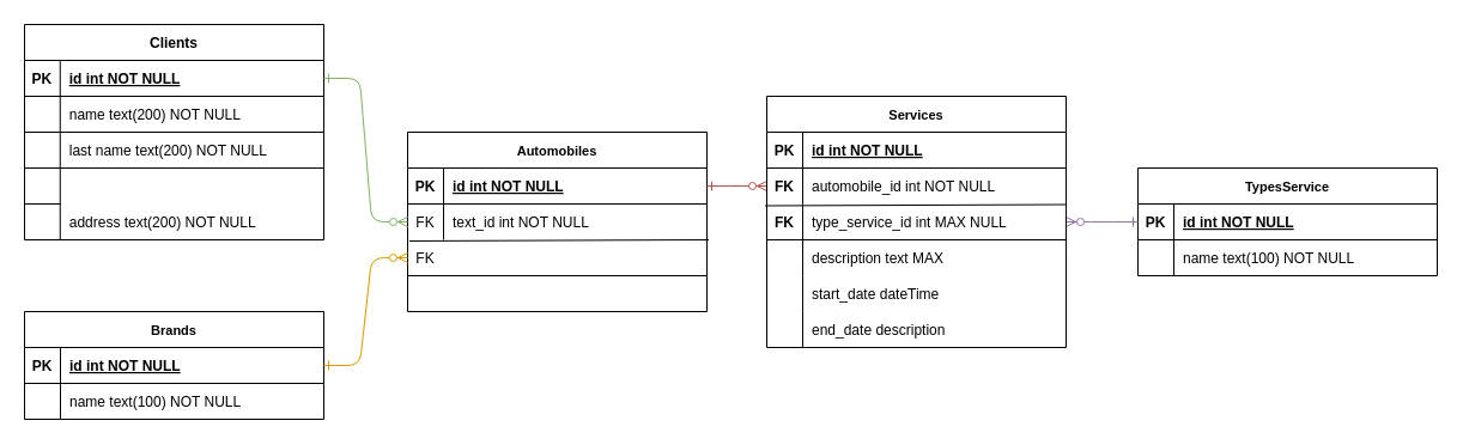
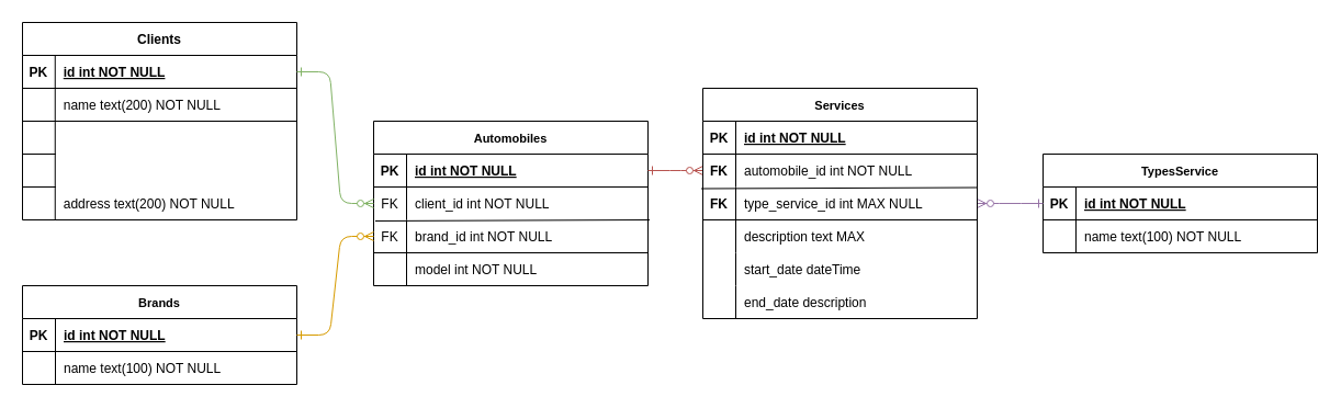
  <mxCell id="0" />
  <mxCell id="1" parent="0" />
  <mxCell id="2" value="" style="edgeStyle=orthogonalEdgeStyle;rounded=0;orthogonalLoop=1;jettySize=auto;html=1;" edge="1" parent="1" source="3"><mxGeometry relative="1" as="geometry" /></mxCell>
  <mxCell id="3" value="Clients" style="shape=table;startSize=30;container=1;collapsible=1;childLayout=tableLayout;fixedRows=1;rowLines=0;fontStyle=1;align=center;resizeLast=1;" vertex="1" parent="1"><mxGeometry x="20" y="20" width="250" height="180" as="geometry" /></mxCell>
  <mxCell id="4" value="" style="shape=partialRectangle;collapsible=0;dropTarget=0;pointerEvents=0;fillColor=none;points=[[0,0.5],[1,0.5]];portConstraint=eastwest;top=0;left=0;right=0;bottom=1;" vertex="1" parent="3"><mxGeometry y="30" width="250" height="30" as="geometry" /></mxCell>
  <mxCell id="5" value="PK" style="shape=partialRectangle;overflow=hidden;connectable=0;fillColor=none;top=0;left=0;bottom=0;right=0;fontStyle=1;" vertex="1" parent="4"><mxGeometry width="29.75" height="30" as="geometry"><mxRectangle width="29.75" height="30" as="alternateBounds" /></mxGeometry></mxCell>
  <mxCell id="6" value="id int NOT NULL " style="shape=partialRectangle;overflow=hidden;connectable=0;fillColor=none;top=0;left=0;bottom=0;right=0;align=left;spacingLeft=6;fontStyle=5;" vertex="1" parent="4"><mxGeometry x="29.75" width="220.25" height="30" as="geometry"><mxRectangle width="220.25" height="30" as="alternateBounds" /></mxGeometry></mxCell>
  <mxCell id="7" value="" style="shape=partialRectangle;collapsible=0;dropTarget=0;pointerEvents=0;fillColor=none;points=[[0,0.5],[1,0.5]];portConstraint=eastwest;top=0;left=0;right=0;bottom=1;" vertex="1" parent="3"><mxGeometry y="60" width="250" height="30" as="geometry" /></mxCell>
  <mxCell id="8" value="" style="shape=partialRectangle;overflow=hidden;connectable=0;fillColor=none;top=0;left=0;bottom=0;right=0;" vertex="1" parent="7"><mxGeometry width="29.75" height="30" as="geometry"><mxRectangle width="29.75" height="30" as="alternateBounds" /></mxGeometry></mxCell>
  <mxCell id="9" value="name text(200) NOT NULL" style="shape=partialRectangle;overflow=hidden;connectable=0;fillColor=none;top=0;left=0;bottom=0;right=0;align=left;spacingLeft=6;" vertex="1" parent="7"><mxGeometry x="29.75" width="220.25" height="30" as="geometry"><mxRectangle width="220.25" height="30" as="alternateBounds" /></mxGeometry></mxCell>
  <mxCell id="10" value="" style="shape=partialRectangle;collapsible=0;dropTarget=0;pointerEvents=0;fillColor=none;points=[[0,0.5],[1,0.5]];portConstraint=eastwest;top=0;left=0;right=0;bottom=0;" vertex="1" parent="3"><mxGeometry y="90" width="250" height="30" as="geometry" /></mxCell>
  <mxCell id="11" value="" style="shape=partialRectangle;overflow=hidden;connectable=0;fillColor=none;top=0;left=0;bottom=1;right=0;" vertex="1" parent="10"><mxGeometry width="29.75" height="30" as="geometry"><mxRectangle width="29.75" height="30" as="alternateBounds" /></mxGeometry></mxCell>
- <mxCell id="12" value="last name text(200) NOT NULL" style="shape=partialRectangle;overflow=hidden;connectable=0;fillColor=none;top=0;left=0;bottom=1;right=0;align=left;spacingLeft=6;" vertex="1" parent="10"><mxGeometry x="29.75" width="220.25" height="30" as="geometry"><mxRectangle width="220.25" height="30" as="alternateBounds" /></mxGeometry></mxCell>
  <mxCell id="13" value="" style="shape=partialRectangle;collapsible=0;dropTarget=0;pointerEvents=0;fillColor=none;points=[[0,0.5],[1,0.5]];portConstraint=eastwest;top=0;left=0;right=0;bottom=0;" vertex="1" parent="3"><mxGeometry y="120" width="250" height="30" as="geometry" /></mxCell>
  <mxCell id="14" value="" style="shape=partialRectangle;overflow=hidden;connectable=0;fillColor=none;top=0;left=0;bottom=1;right=0;" vertex="1" parent="13"><mxGeometry width="29.75" height="30" as="geometry"><mxRectangle width="29.75" height="30" as="alternateBounds" /></mxGeometry></mxCell>
  <mxCell id="15" value="" style="shape=partialRectangle;collapsible=0;dropTarget=0;pointerEvents=0;fillColor=none;points=[[0,0.5],[1,0.5]];portConstraint=eastwest;top=0;left=0;right=0;bottom=0;" vertex="1" parent="3"><mxGeometry y="150" width="250" height="30" as="geometry" /></mxCell>
  <mxCell id="16" value="" style="shape=partialRectangle;overflow=hidden;connectable=0;fillColor=none;top=0;left=0;bottom=0;right=0;" vertex="1" parent="15"><mxGeometry width="29.75" height="30" as="geometry"><mxRectangle width="29.75" height="30" as="alternateBounds" /></mxGeometry></mxCell>
  <mxCell id="17" value="address text(200) NOT NULL" style="shape=partialRectangle;overflow=hidden;connectable=0;fillColor=none;top=0;left=0;bottom=0;right=0;align=left;spacingLeft=6;" vertex="1" parent="15"><mxGeometry x="29.75" width="220.25" height="30" as="geometry"><mxRectangle width="220.25" height="30" as="alternateBounds" /></mxGeometry></mxCell>
  <mxCell id="18" value="Automobiles" style="shape=table;startSize=30;container=1;collapsible=1;childLayout=tableLayout;fixedRows=1;rowLines=0;fontStyle=1;align=center;resizeLast=1;fontSize=11;" vertex="1" parent="1"><mxGeometry x="340" y="110" width="250" height="150" as="geometry" /></mxCell>
  <mxCell id="19" value="" style="shape=partialRectangle;collapsible=0;dropTarget=0;pointerEvents=0;fillColor=none;points=[[0,0.5],[1,0.5]];portConstraint=eastwest;top=0;left=0;right=0;bottom=1;" vertex="1" parent="18"><mxGeometry y="30" width="250" height="30" as="geometry" /></mxCell>
  <mxCell id="20" value="PK" style="shape=partialRectangle;overflow=hidden;connectable=0;fillColor=none;top=0;left=0;bottom=0;right=0;fontStyle=1;" vertex="1" parent="19"><mxGeometry width="30" height="30" as="geometry"><mxRectangle width="30" height="30" as="alternateBounds" /></mxGeometry></mxCell>
  <mxCell id="21" value="id int NOT NULL " style="shape=partialRectangle;overflow=hidden;connectable=0;fillColor=none;top=0;left=0;bottom=0;right=0;align=left;spacingLeft=6;fontStyle=5;" vertex="1" parent="19"><mxGeometry x="30" width="220" height="30" as="geometry"><mxRectangle width="220" height="30" as="alternateBounds" /></mxGeometry></mxCell>
  <mxCell id="22" value="" style="shape=partialRectangle;collapsible=0;dropTarget=0;pointerEvents=0;fillColor=none;points=[[0,0.5],[1,0.5]];portConstraint=eastwest;top=0;left=0;right=0;bottom=0;" vertex="1" parent="18"><mxGeometry y="60" width="250" height="30" as="geometry" /></mxCell>
  <mxCell id="23" value="FK" style="shape=partialRectangle;overflow=hidden;connectable=0;fillColor=none;top=0;left=0;bottom=0;right=0;" vertex="1" parent="22"><mxGeometry width="30" height="30" as="geometry"><mxRectangle width="30" height="30" as="alternateBounds" /></mxGeometry></mxCell>
- <mxCell id="24" value="text_id int NOT NULL" style="shape=partialRectangle;overflow=hidden;connectable=0;fillColor=none;top=0;left=0;bottom=0;right=0;align=left;spacingLeft=6;" vertex="1" parent="22"><mxGeometry x="30" width="220" height="30" as="geometry"><mxRectangle width="220" height="30" as="alternateBounds" /></mxGeometry></mxCell>
+ <mxCell id="24" value="client_id int NOT NULL" style="shape=partialRectangle;overflow=hidden;connectable=0;fillColor=none;top=0;left=0;bottom=0;right=0;align=left;spacingLeft=6;" vertex="1" parent="22"><mxGeometry x="30" width="220" height="30" as="geometry"><mxRectangle width="220" height="30" as="alternateBounds" /></mxGeometry></mxCell>
  <mxCell id="25" value="" style="shape=partialRectangle;collapsible=0;dropTarget=0;pointerEvents=0;fillColor=none;points=[[0,0.5],[1,0.5]];portConstraint=eastwest;top=0;left=0;right=0;bottom=1;" vertex="1" parent="18"><mxGeometry y="90" width="250" height="30" as="geometry" /></mxCell>
  <mxCell id="26" value="FK" style="shape=partialRectangle;overflow=hidden;connectable=0;fillColor=none;top=0;left=0;bottom=0;right=0;" vertex="1" parent="25"><mxGeometry width="30" height="30" as="geometry"><mxRectangle width="30" height="30" as="alternateBounds" /></mxGeometry></mxCell>
+ <mxCell id="27" value="brand_id int NOT NULL" style="shape=partialRectangle;overflow=hidden;connectable=0;fillColor=none;top=0;left=0;bottom=0;right=0;align=left;spacingLeft=6;" vertex="1" parent="25"><mxGeometry x="30" width="220" height="30" as="geometry"><mxRectangle width="220" height="30" as="alternateBounds" /></mxGeometry></mxCell>
  <mxCell id="28" value="" style="shape=partialRectangle;collapsible=0;dropTarget=0;pointerEvents=0;fillColor=none;points=[[0,0.5],[1,0.5]];portConstraint=eastwest;top=0;left=0;right=0;bottom=0;" vertex="1" parent="18"><mxGeometry y="120" width="250" height="30" as="geometry" /></mxCell>
  <mxCell id="29" value="" style="shape=partialRectangle;overflow=hidden;connectable=0;fillColor=none;top=0;left=0;bottom=0;right=0;" vertex="1" parent="28"><mxGeometry width="30" height="30" as="geometry"><mxRectangle width="30" height="30" as="alternateBounds" /></mxGeometry></mxCell>
+ <mxCell id="30" value="model int NOT NULL" style="shape=partialRectangle;overflow=hidden;connectable=0;fillColor=none;top=0;left=0;bottom=0;right=0;align=left;spacingLeft=6;" vertex="1" parent="28"><mxGeometry x="30" width="220" height="30" as="geometry"><mxRectangle width="220" height="30" as="alternateBounds" /></mxGeometry></mxCell>
  <mxCell id="31" value="" style="endArrow=none;html=1;rounded=0;fontSize=11;entryX=1.006;entryY=1;entryDx=0;entryDy=0;entryPerimeter=0;exitX=0.006;exitY=1.033;exitDx=0;exitDy=0;exitPerimeter=0;" edge="1" parent="18" source="22" target="22"><mxGeometry relative="1" as="geometry"><mxPoint y="450" as="sourcePoint" /><mxPoint x="120" y="450" as="targetPoint" /></mxGeometry></mxCell>
  <mxCell id="32" value="" style="edgeStyle=entityRelationEdgeStyle;endArrow=ERzeroToMany;startArrow=ERone;endFill=1;startFill=0;entryX=0;entryY=0.5;entryDx=0;entryDy=0;exitX=1;exitY=0.5;exitDx=0;exitDy=0;fillColor=#d5e8d4;strokeColor=#82b366;" edge="1" parent="1" source="4" target="22"><mxGeometry width="100" height="100" relative="1" as="geometry"><mxPoint x="350.25" y="510" as="sourcePoint" /><mxPoint x="430.25" y="540" as="targetPoint" /></mxGeometry></mxCell>
  <mxCell id="33" value="" style="edgeStyle=entityRelationEdgeStyle;endArrow=ERzeroToMany;startArrow=ERone;endFill=1;startFill=0;entryX=0;entryY=0.5;entryDx=0;entryDy=0;exitX=1;exitY=0.5;exitDx=0;exitDy=0;fillColor=#f8cecc;strokeColor=#b85450;" edge="1" parent="1" source="19" target="54"><mxGeometry width="100" height="100" relative="1" as="geometry"><mxPoint x="420.25" y="270" as="sourcePoint" /><mxPoint x="470.25" y="185" as="targetPoint" /></mxGeometry></mxCell>
  <mxCell id="34" value="Brands" style="shape=table;startSize=30;container=1;collapsible=1;childLayout=tableLayout;fixedRows=1;rowLines=0;fontStyle=1;align=center;resizeLast=1;fontSize=11;" vertex="1" parent="1"><mxGeometry x="20" y="260" width="250" height="90" as="geometry" /></mxCell>
  <mxCell id="35" value="" style="shape=partialRectangle;collapsible=0;dropTarget=0;pointerEvents=0;fillColor=none;points=[[0,0.5],[1,0.5]];portConstraint=eastwest;top=0;left=0;right=0;bottom=1;" vertex="1" parent="34"><mxGeometry y="30" width="250" height="30" as="geometry" /></mxCell>
  <mxCell id="36" value="PK" style="shape=partialRectangle;overflow=hidden;connectable=0;fillColor=none;top=0;left=0;bottom=0;right=0;fontStyle=1;" vertex="1" parent="35"><mxGeometry width="30" height="30" as="geometry"><mxRectangle width="30" height="30" as="alternateBounds" /></mxGeometry></mxCell>
  <mxCell id="37" value="id int NOT NULL " style="shape=partialRectangle;overflow=hidden;connectable=0;fillColor=none;top=0;left=0;bottom=0;right=0;align=left;spacingLeft=6;fontStyle=5;" vertex="1" parent="35"><mxGeometry x="30" width="220" height="30" as="geometry"><mxRectangle width="220" height="30" as="alternateBounds" /></mxGeometry></mxCell>
  <mxCell id="38" value="" style="shape=partialRectangle;collapsible=0;dropTarget=0;pointerEvents=0;fillColor=none;points=[[0,0.5],[1,0.5]];portConstraint=eastwest;top=0;left=0;right=0;bottom=0;" vertex="1" parent="34"><mxGeometry y="60" width="250" height="30" as="geometry" /></mxCell>
  <mxCell id="39" value="" style="shape=partialRectangle;overflow=hidden;connectable=0;fillColor=none;top=0;left=0;bottom=0;right=0;" vertex="1" parent="38"><mxGeometry width="30" height="30" as="geometry"><mxRectangle width="30" height="30" as="alternateBounds" /></mxGeometry></mxCell>
  <mxCell id="40" value="name text(100) NOT NULL" style="shape=partialRectangle;overflow=hidden;connectable=0;fillColor=none;top=0;left=0;bottom=0;right=0;align=left;spacingLeft=6;" vertex="1" parent="38"><mxGeometry x="30" width="220" height="30" as="geometry"><mxRectangle width="220" height="30" as="alternateBounds" /></mxGeometry></mxCell>
  <mxCell id="41" value="" style="edgeStyle=entityRelationEdgeStyle;endArrow=ERzeroToMany;startArrow=ERone;endFill=1;startFill=0;exitX=1;exitY=0.5;exitDx=0;exitDy=0;fillColor=#ffe6cc;strokeColor=#d79b00;entryX=0;entryY=0.5;entryDx=0;entryDy=0;" edge="1" parent="1" source="35" target="25"><mxGeometry width="100" height="100" relative="1" as="geometry"><mxPoint x="370.25" y="145" as="sourcePoint" /><mxPoint x="450.25" y="310" as="targetPoint" /></mxGeometry></mxCell>
  <mxCell id="42" value="TypesService" style="shape=table;startSize=30;container=1;collapsible=1;childLayout=tableLayout;fixedRows=1;rowLines=0;fontStyle=1;align=center;resizeLast=1;fontSize=11;" vertex="1" parent="1"><mxGeometry x="950" y="140" width="250" height="90" as="geometry" /></mxCell>
  <mxCell id="43" value="" style="shape=partialRectangle;collapsible=0;dropTarget=0;pointerEvents=0;fillColor=none;points=[[0,0.5],[1,0.5]];portConstraint=eastwest;top=0;left=0;right=0;bottom=1;" vertex="1" parent="42"><mxGeometry y="30" width="250" height="30" as="geometry" /></mxCell>
  <mxCell id="44" value="PK" style="shape=partialRectangle;overflow=hidden;connectable=0;fillColor=none;top=0;left=0;bottom=0;right=0;fontStyle=1;" vertex="1" parent="43"><mxGeometry width="30" height="30" as="geometry"><mxRectangle width="30" height="30" as="alternateBounds" /></mxGeometry></mxCell>
  <mxCell id="45" value="id int NOT NULL " style="shape=partialRectangle;overflow=hidden;connectable=0;fillColor=none;top=0;left=0;bottom=0;right=0;align=left;spacingLeft=6;fontStyle=5;" vertex="1" parent="43"><mxGeometry x="30" width="220" height="30" as="geometry"><mxRectangle width="220" height="30" as="alternateBounds" /></mxGeometry></mxCell>
  <mxCell id="46" value="" style="shape=partialRectangle;collapsible=0;dropTarget=0;pointerEvents=0;fillColor=none;points=[[0,0.5],[1,0.5]];portConstraint=eastwest;top=0;left=0;right=0;bottom=0;" vertex="1" parent="42"><mxGeometry y="60" width="250" height="30" as="geometry" /></mxCell>
  <mxCell id="47" value="" style="shape=partialRectangle;overflow=hidden;connectable=0;fillColor=none;top=0;left=0;bottom=0;right=0;" vertex="1" parent="46"><mxGeometry width="30" height="30" as="geometry"><mxRectangle width="30" height="30" as="alternateBounds" /></mxGeometry></mxCell>
  <mxCell id="48" value="name text(100) NOT NULL" style="shape=partialRectangle;overflow=hidden;connectable=0;fillColor=none;top=0;left=0;bottom=0;right=0;align=left;spacingLeft=6;" vertex="1" parent="46"><mxGeometry x="30" width="220" height="30" as="geometry"><mxRectangle width="220" height="30" as="alternateBounds" /></mxGeometry></mxCell>
  <mxCell id="49" value="" style="edgeStyle=entityRelationEdgeStyle;endArrow=ERzeroToMany;startArrow=ERone;endFill=1;startFill=0;entryX=1;entryY=0.5;entryDx=0;entryDy=0;fillColor=#e1d5e7;strokeColor=#9673a6;" edge="1" parent="1" source="43" target="57"><mxGeometry width="100" height="100" relative="1" as="geometry"><mxPoint x="460.25" y="255" as="sourcePoint" /><mxPoint x="370.25" y="495" as="targetPoint" /></mxGeometry></mxCell>
  <mxCell id="50" value="Services" style="shape=table;startSize=30;container=1;collapsible=1;childLayout=tableLayout;fixedRows=1;rowLines=0;fontStyle=1;align=center;resizeLast=1;fontSize=11;" vertex="1" parent="1"><mxGeometry x="640" y="80" width="250" height="210" as="geometry" /></mxCell>
  <mxCell id="51" value="" style="shape=partialRectangle;collapsible=0;dropTarget=0;pointerEvents=0;fillColor=none;points=[[0,0.5],[1,0.5]];portConstraint=eastwest;top=0;left=0;right=0;bottom=1;" vertex="1" parent="50"><mxGeometry y="30" width="250" height="30" as="geometry" /></mxCell>
  <mxCell id="52" value="PK" style="shape=partialRectangle;overflow=hidden;connectable=0;fillColor=none;top=0;left=0;bottom=0;right=0;fontStyle=1;" vertex="1" parent="51"><mxGeometry width="30" height="30" as="geometry"><mxRectangle width="30" height="30" as="alternateBounds" /></mxGeometry></mxCell>
  <mxCell id="53" value="id int NOT NULL " style="shape=partialRectangle;overflow=hidden;connectable=0;fillColor=none;top=0;left=0;bottom=0;right=0;align=left;spacingLeft=6;fontStyle=5;" vertex="1" parent="51"><mxGeometry x="30" width="220" height="30" as="geometry"><mxRectangle width="220" height="30" as="alternateBounds" /></mxGeometry></mxCell>
  <mxCell id="54" value="" style="shape=partialRectangle;collapsible=0;dropTarget=0;pointerEvents=0;fillColor=none;points=[[0,0.5],[1,0.5]];portConstraint=eastwest;top=0;left=0;right=0;bottom=0;" vertex="1" parent="50"><mxGeometry y="60" width="250" height="30" as="geometry" /></mxCell>
  <mxCell id="55" value="FK" style="shape=partialRectangle;overflow=hidden;connectable=0;fillColor=none;top=0;left=0;bottom=0;right=0;fontStyle=1" vertex="1" parent="54"><mxGeometry width="30" height="30" as="geometry"><mxRectangle width="30" height="30" as="alternateBounds" /></mxGeometry></mxCell>
  <mxCell id="56" value="automobile_id int NOT NULL" style="shape=partialRectangle;overflow=hidden;connectable=0;fillColor=none;top=0;left=0;bottom=0;right=0;align=left;spacingLeft=6;" vertex="1" parent="54"><mxGeometry x="30" width="220" height="30" as="geometry"><mxRectangle width="220" height="30" as="alternateBounds" /></mxGeometry></mxCell>
  <mxCell id="57" value="" style="shape=partialRectangle;collapsible=0;dropTarget=0;pointerEvents=0;fillColor=none;points=[[0,0.5],[1,0.5]];portConstraint=eastwest;top=0;left=0;right=0;bottom=0;" vertex="1" parent="50"><mxGeometry y="90" width="250" height="30" as="geometry" /></mxCell>
  <mxCell id="58" value="FK" style="shape=partialRectangle;overflow=hidden;connectable=0;fillColor=none;top=0;left=0;bottom=1;right=0;fontStyle=1" vertex="1" parent="57"><mxGeometry width="30" height="30" as="geometry"><mxRectangle width="30" height="30" as="alternateBounds" /></mxGeometry></mxCell>
  <mxCell id="59" value="type_service_id int MAX NULL" style="shape=partialRectangle;overflow=hidden;connectable=0;fillColor=none;top=0;left=0;bottom=1;right=0;align=left;spacingLeft=6;" vertex="1" parent="57"><mxGeometry x="30" width="220" height="30" as="geometry"><mxRectangle width="220" height="30" as="alternateBounds" /></mxGeometry></mxCell>
  <mxCell id="60" value="" style="shape=partialRectangle;collapsible=0;dropTarget=0;pointerEvents=0;fillColor=none;points=[[0,0.5],[1,0.5]];portConstraint=eastwest;top=0;left=0;right=0;bottom=0;" vertex="1" parent="50"><mxGeometry y="120" width="250" height="30" as="geometry" /></mxCell>
  <mxCell id="61" value="" style="shape=partialRectangle;overflow=hidden;connectable=0;fillColor=none;top=0;left=0;bottom=0;right=0;" vertex="1" parent="60"><mxGeometry width="30" height="30" as="geometry"><mxRectangle width="30" height="30" as="alternateBounds" /></mxGeometry></mxCell>
  <mxCell id="62" value="description text MAX" style="shape=partialRectangle;overflow=hidden;connectable=0;fillColor=none;top=0;left=0;bottom=0;right=0;align=left;spacingLeft=6;" vertex="1" parent="60"><mxGeometry x="30" width="220" height="30" as="geometry"><mxRectangle width="220" height="30" as="alternateBounds" /></mxGeometry></mxCell>
  <mxCell id="63" value="" style="shape=partialRectangle;collapsible=0;dropTarget=0;pointerEvents=0;fillColor=none;points=[[0,0.5],[1,0.5]];portConstraint=eastwest;top=0;left=0;right=0;bottom=0;" vertex="1" parent="50"><mxGeometry y="150" width="250" height="30" as="geometry" /></mxCell>
  <mxCell id="64" value="" style="shape=partialRectangle;overflow=hidden;connectable=0;fillColor=none;top=0;left=0;bottom=0;right=0;" vertex="1" parent="63"><mxGeometry width="30" height="30" as="geometry"><mxRectangle width="30" height="30" as="alternateBounds" /></mxGeometry></mxCell>
  <mxCell id="65" value="start_date dateTime" style="shape=partialRectangle;overflow=hidden;connectable=0;fillColor=none;top=0;left=0;bottom=0;right=0;align=left;spacingLeft=6;" vertex="1" parent="63"><mxGeometry x="30" width="220" height="30" as="geometry"><mxRectangle width="220" height="30" as="alternateBounds" /></mxGeometry></mxCell>
  <mxCell id="66" value="" style="shape=partialRectangle;collapsible=0;dropTarget=0;pointerEvents=0;fillColor=none;points=[[0,0.5],[1,0.5]];portConstraint=eastwest;top=0;left=0;right=0;bottom=0;" vertex="1" parent="50"><mxGeometry y="180" width="250" height="30" as="geometry" /></mxCell>
  <mxCell id="67" value="" style="shape=partialRectangle;overflow=hidden;connectable=0;fillColor=none;top=0;left=0;bottom=0;right=0;" vertex="1" parent="66"><mxGeometry width="30" height="30" as="geometry"><mxRectangle width="30" height="30" as="alternateBounds" /></mxGeometry></mxCell>
  <mxCell id="68" value="end_date description" style="shape=partialRectangle;overflow=hidden;connectable=0;fillColor=none;top=0;left=0;bottom=0;right=0;align=left;spacingLeft=6;" vertex="1" parent="66"><mxGeometry x="30" width="220" height="30" as="geometry"><mxRectangle width="220" height="30" as="alternateBounds" /></mxGeometry></mxCell>
  <mxCell id="69" value="" style="endArrow=none;html=1;rounded=0;fontSize=11;entryX=1.002;entryY=1.017;entryDx=0;entryDy=0;entryPerimeter=0;exitX=-0.006;exitY=1.05;exitDx=0;exitDy=0;exitPerimeter=0;" edge="1" parent="50" source="54" target="54"><mxGeometry relative="1" as="geometry"><mxPoint x="80" y="90" as="sourcePoint" /><mxPoint x="240" y="90" as="targetPoint" /></mxGeometry></mxCell>
